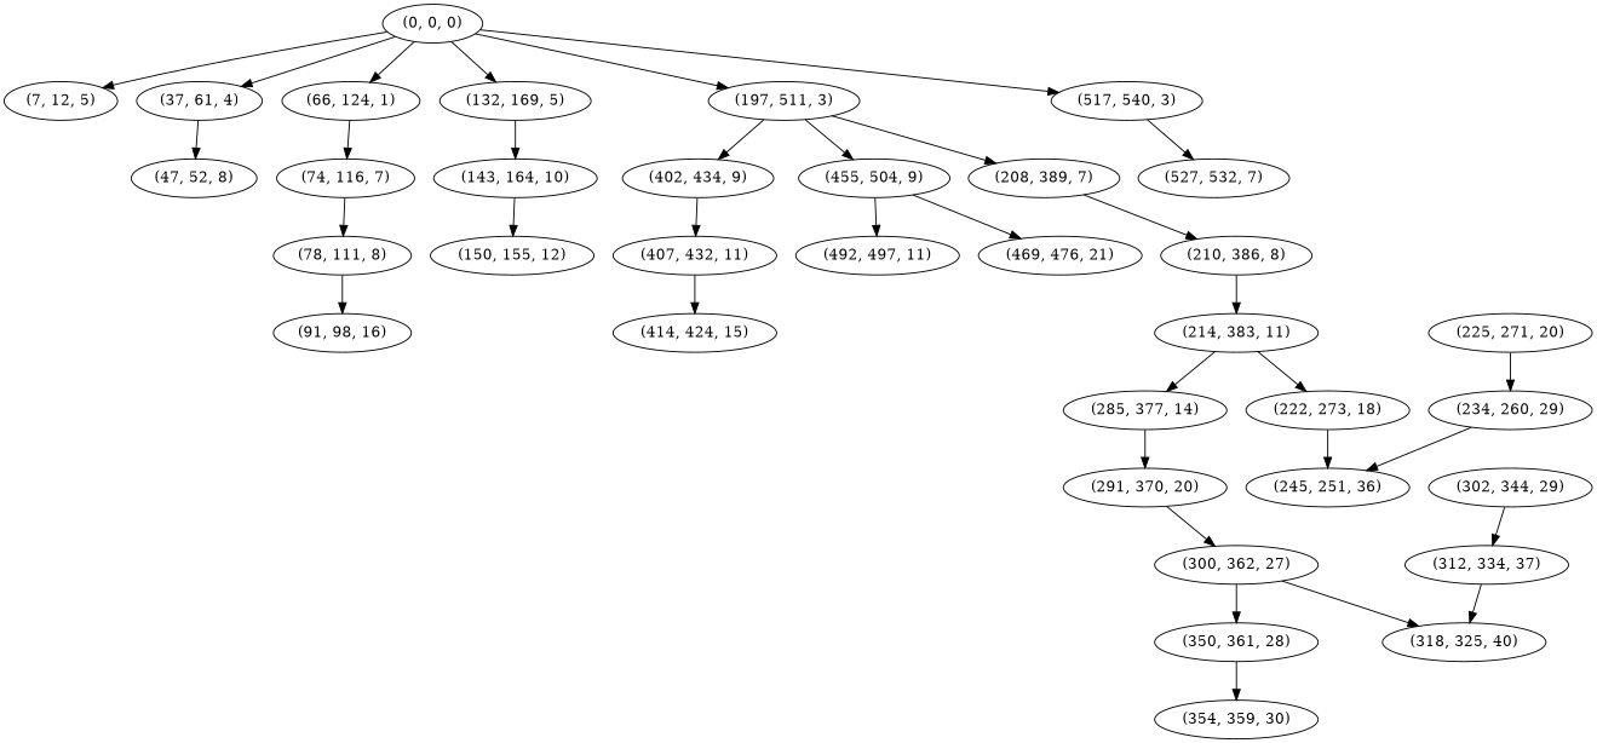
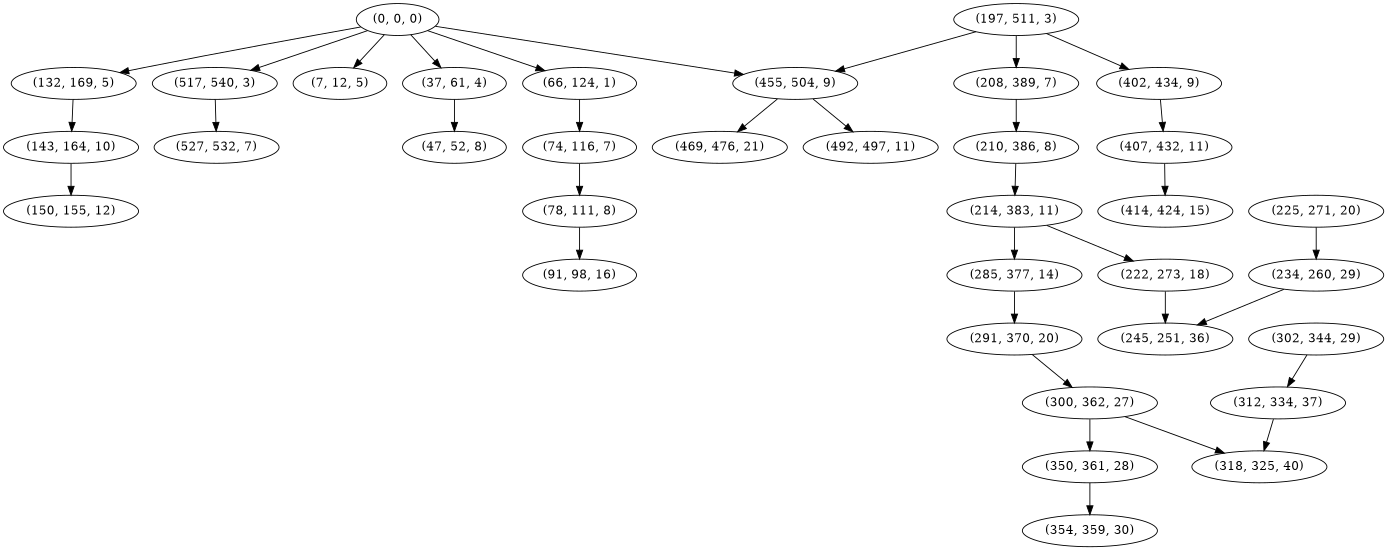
  digraph {
    "(0, 0, 0)"
    "(7, 12, 5)"
    "(37, 61, 4)"
    "(66, 124, 1)"
    "(132, 169, 5)"
    "(197, 511, 3)"
    "(517, 540, 3)"
    "(47, 52, 8)"
    "(74, 116, 7)"
    "(143, 164, 10)"
    "(208, 389, 7)"
    "(402, 434, 9)"
    "(455, 504, 9)"
    "(527, 532, 7)"
    "(78, 111, 8)"
    "(91, 98, 16)"
    "(150, 155, 12)"
    "(210, 386, 8)"
    "(407, 432, 11)"
    "(469, 476, 21)"
    "(492, 497, 11)"
    "(214, 383, 11)"
    "(222, 273, 18)"
    "(285, 377, 14)"
    "(245, 251, 36)"
    "(291, 370, 20)"
    "(225, 271, 20)"
    "(234, 260, 29)"
    "(300, 362, 27)"
    "(350, 361, 28)"
    "(318, 325, 40)"
    "(302, 344, 29)"
    "(312, 334, 37)"
    "(354, 359, 30)"
    "(414, 424, 15)"
    "(0, 0, 0)" -> "(7, 12, 5)"
    "(0, 0, 0)" -> "(37, 61, 4)"
    "(0, 0, 0)" -> "(66, 124, 1)"
    "(0, 0, 0)" -> "(132, 169, 5)"
-   "(0, 0, 0)" -> "(197, 511, 3)"
+   "(0, 0, 0)" -> "(455, 504, 9)"
    "(0, 0, 0)" -> "(517, 540, 3)"
    "(37, 61, 4)" -> "(47, 52, 8)"
    "(66, 124, 1)" -> "(74, 116, 7)"
    "(132, 169, 5)" -> "(143, 164, 10)"
    "(197, 511, 3)" -> "(208, 389, 7)"
    "(197, 511, 3)" -> "(402, 434, 9)"
    "(197, 511, 3)" -> "(455, 504, 9)"
    "(517, 540, 3)" -> "(527, 532, 7)"
    "(74, 116, 7)" -> "(78, 111, 8)"
    "(143, 164, 10)" -> "(150, 155, 12)"
    "(208, 389, 7)" -> "(210, 386, 8)"
    "(402, 434, 9)" -> "(407, 432, 11)"
    "(455, 504, 9)" -> "(469, 476, 21)"
    "(455, 504, 9)" -> "(492, 497, 11)"
    "(78, 111, 8)" -> "(91, 98, 16)"
    "(210, 386, 8)" -> "(214, 383, 11)"
    "(407, 432, 11)" -> "(414, 424, 15)"
    "(214, 383, 11)" -> "(222, 273, 18)"
    "(214, 383, 11)" -> "(285, 377, 14)"
    "(222, 273, 18)" -> "(245, 251, 36)"
    "(285, 377, 14)" -> "(291, 370, 20)"
    "(291, 370, 20)" -> "(300, 362, 27)"
    "(225, 271, 20)" -> "(234, 260, 29)"
    "(234, 260, 29)" -> "(245, 251, 36)"
    "(300, 362, 27)" -> "(350, 361, 28)"
    "(300, 362, 27)" -> "(318, 325, 40)"
    "(350, 361, 28)" -> "(354, 359, 30)"
    "(302, 344, 29)" -> "(312, 334, 37)"
    "(312, 334, 37)" -> "(318, 325, 40)"
  }
